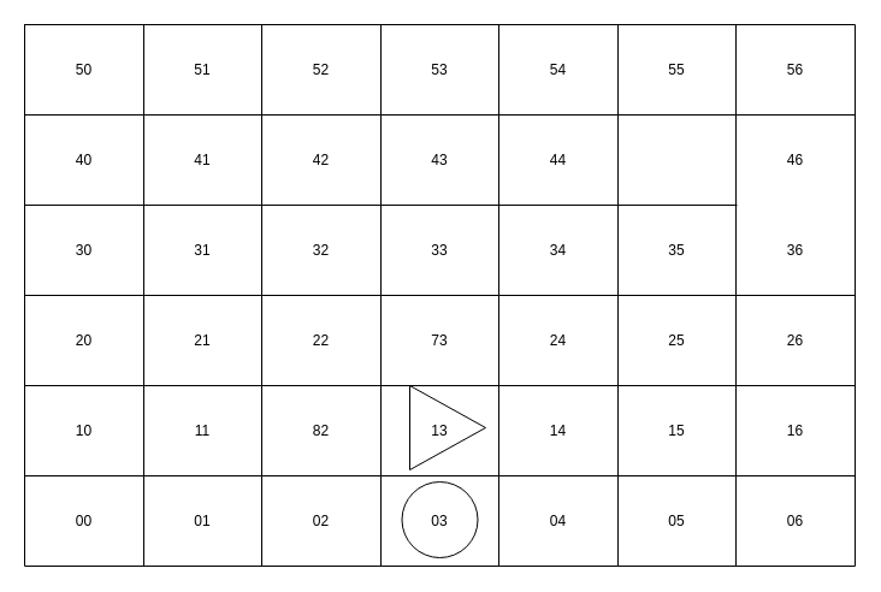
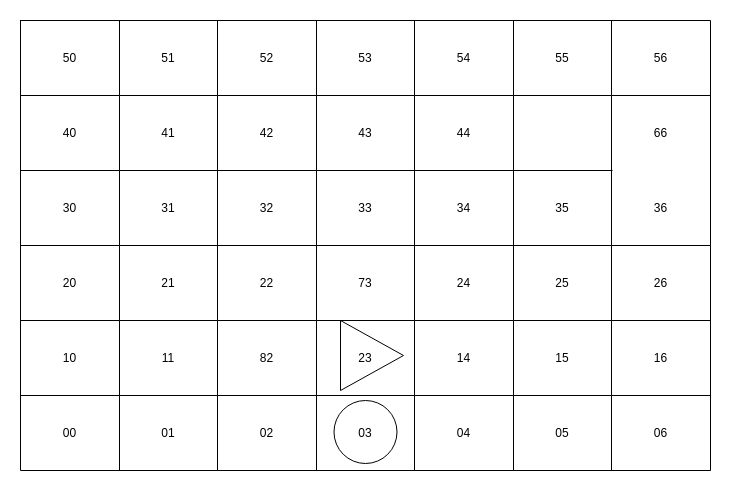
  <mxCell id="0" />
  <mxCell id="1" parent="0" />
  <mxCell id="2" value="" style="shape=table;html=1;whiteSpace=wrap;startSize=0;container=1;collapsible=0;childLayout=tableLayout;" vertex="1" parent="1"><mxGeometry x="20" y="20" width="690" height="450" as="geometry" /></mxCell>
  <mxCell id="3" value="" style="shape=partialRectangle;html=1;whiteSpace=wrap;collapsible=0;dropTarget=0;pointerEvents=0;fillColor=none;top=0;left=0;bottom=0;right=0;points=[[0,0.5],[1,0.5]];portConstraint=eastwest;" vertex="1" parent="2"><mxGeometry width="690" height="75" as="geometry" /></mxCell>
  <mxCell id="4" value="50" style="shape=partialRectangle;html=1;whiteSpace=wrap;connectable=0;overflow=hidden;fillColor=none;top=0;left=0;bottom=0;right=0;" vertex="1" parent="3"><mxGeometry width="99" height="75" as="geometry" /></mxCell>
  <mxCell id="5" value="51" style="shape=partialRectangle;html=1;whiteSpace=wrap;connectable=0;overflow=hidden;fillColor=none;top=0;left=0;bottom=0;right=0;" vertex="1" parent="3"><mxGeometry x="99" width="98" height="75" as="geometry" /></mxCell>
  <mxCell id="6" value="52" style="shape=partialRectangle;html=1;whiteSpace=wrap;connectable=0;overflow=hidden;fillColor=none;top=0;left=0;bottom=0;right=0;" vertex="1" parent="3"><mxGeometry x="197" width="99" height="75" as="geometry" /></mxCell>
  <mxCell id="7" value="53" style="shape=partialRectangle;html=1;whiteSpace=wrap;connectable=0;overflow=hidden;fillColor=none;top=0;left=0;bottom=0;right=0;" vertex="1" parent="3"><mxGeometry x="296" width="98" height="75" as="geometry" /></mxCell>
  <mxCell id="8" value="54" style="shape=partialRectangle;html=1;whiteSpace=wrap;connectable=0;overflow=hidden;fillColor=none;top=0;left=0;bottom=0;right=0;" vertex="1" parent="3"><mxGeometry x="394" width="99" height="75" as="geometry" /></mxCell>
  <mxCell id="9" value="55" style="shape=partialRectangle;html=1;whiteSpace=wrap;connectable=0;overflow=hidden;fillColor=none;top=0;left=0;bottom=0;right=0;" vertex="1" parent="3"><mxGeometry x="493" width="98" height="75" as="geometry" /></mxCell>
  <mxCell id="10" value="56" style="shape=partialRectangle;html=1;whiteSpace=wrap;connectable=0;overflow=hidden;fillColor=none;top=0;left=0;bottom=0;right=0;" vertex="1" parent="3"><mxGeometry x="591" width="99" height="75" as="geometry" /></mxCell>
  <mxCell id="11" value="" style="shape=partialRectangle;html=1;whiteSpace=wrap;collapsible=0;dropTarget=0;pointerEvents=0;fillColor=none;top=0;left=0;bottom=0;right=0;points=[[0,0.5],[1,0.5]];portConstraint=eastwest;" vertex="1" parent="2"><mxGeometry y="75" width="690" height="75" as="geometry" /></mxCell>
  <mxCell id="12" value="40" style="shape=partialRectangle;html=1;whiteSpace=wrap;connectable=0;overflow=hidden;fillColor=none;top=0;left=0;bottom=0;right=0;" vertex="1" parent="11"><mxGeometry width="99" height="75" as="geometry" /></mxCell>
  <mxCell id="13" value="41" style="shape=partialRectangle;html=1;whiteSpace=wrap;connectable=0;overflow=hidden;fillColor=none;top=0;left=0;bottom=0;right=0;" vertex="1" parent="11"><mxGeometry x="99" width="98" height="75" as="geometry" /></mxCell>
  <mxCell id="14" value="42" style="shape=partialRectangle;html=1;whiteSpace=wrap;connectable=0;overflow=hidden;fillColor=none;top=0;left=0;bottom=0;right=0;" vertex="1" parent="11"><mxGeometry x="197" width="99" height="75" as="geometry" /></mxCell>
  <mxCell id="15" value="43" style="shape=partialRectangle;html=1;whiteSpace=wrap;connectable=0;overflow=hidden;fillColor=none;top=0;left=0;bottom=0;right=0;" vertex="1" parent="11"><mxGeometry x="296" width="98" height="75" as="geometry" /></mxCell>
  <mxCell id="16" value="44" style="shape=partialRectangle;html=1;whiteSpace=wrap;connectable=0;overflow=hidden;fillColor=none;top=0;left=0;bottom=0;right=0;" vertex="1" parent="11"><mxGeometry x="394" width="99" height="75" as="geometry" /></mxCell>
- <mxCell id="17" value="46" style="shape=partialRectangle;html=1;whiteSpace=wrap;connectable=0;overflow=hidden;fillColor=none;top=0;left=0;bottom=0;right=0;" vertex="1" parent="11"><mxGeometry x="591" width="99" height="75" as="geometry" /></mxCell>
+ <mxCell id="17" value="66" style="shape=partialRectangle;html=1;whiteSpace=wrap;connectable=0;overflow=hidden;fillColor=none;top=0;left=0;bottom=0;right=0;" vertex="1" parent="11"><mxGeometry x="591" width="99" height="75" as="geometry" /></mxCell>
  <mxCell id="18" value="" style="shape=partialRectangle;html=1;whiteSpace=wrap;collapsible=0;dropTarget=0;pointerEvents=0;fillColor=none;top=0;left=0;bottom=0;right=0;points=[[0,0.5],[1,0.5]];portConstraint=eastwest;" vertex="1" parent="2"><mxGeometry y="150" width="690" height="75" as="geometry" /></mxCell>
  <mxCell id="19" value="30" style="shape=partialRectangle;html=1;whiteSpace=wrap;connectable=0;overflow=hidden;fillColor=none;top=0;left=0;bottom=0;right=0;" vertex="1" parent="18"><mxGeometry width="99" height="75" as="geometry" /></mxCell>
  <mxCell id="20" value="31" style="shape=partialRectangle;html=1;whiteSpace=wrap;connectable=0;overflow=hidden;fillColor=none;top=0;left=0;bottom=0;right=0;" vertex="1" parent="18"><mxGeometry x="99" width="98" height="75" as="geometry" /></mxCell>
  <mxCell id="21" value="32" style="shape=partialRectangle;html=1;whiteSpace=wrap;connectable=0;overflow=hidden;fillColor=none;top=0;left=0;bottom=0;right=0;" vertex="1" parent="18"><mxGeometry x="197" width="99" height="75" as="geometry" /></mxCell>
  <mxCell id="22" value="33" style="shape=partialRectangle;html=1;whiteSpace=wrap;connectable=0;overflow=hidden;fillColor=none;top=0;left=0;bottom=0;right=0;" vertex="1" parent="18"><mxGeometry x="296" width="98" height="75" as="geometry" /></mxCell>
  <mxCell id="23" value="34" style="shape=partialRectangle;html=1;whiteSpace=wrap;connectable=0;overflow=hidden;fillColor=none;top=0;left=0;bottom=0;right=0;" vertex="1" parent="18"><mxGeometry x="394" width="99" height="75" as="geometry" /></mxCell>
  <mxCell id="24" value="35" style="shape=partialRectangle;html=1;whiteSpace=wrap;connectable=0;overflow=hidden;fillColor=none;top=0;left=0;bottom=0;right=0;" vertex="1" parent="18"><mxGeometry x="493" width="98" height="75" as="geometry" /></mxCell>
  <mxCell id="25" value="36" style="shape=partialRectangle;html=1;whiteSpace=wrap;connectable=0;overflow=hidden;fillColor=none;top=0;left=0;bottom=0;right=0;" vertex="1" parent="18"><mxGeometry x="591" width="99" height="75" as="geometry" /></mxCell>
  <mxCell id="26" value="" style="shape=partialRectangle;html=1;whiteSpace=wrap;collapsible=0;dropTarget=0;pointerEvents=0;fillColor=none;top=0;left=0;bottom=0;right=0;points=[[0,0.5],[1,0.5]];portConstraint=eastwest;" vertex="1" parent="2"><mxGeometry y="225" width="690" height="75" as="geometry" /></mxCell>
  <mxCell id="27" value="20" style="shape=partialRectangle;html=1;whiteSpace=wrap;connectable=0;overflow=hidden;fillColor=none;top=0;left=0;bottom=0;right=0;" vertex="1" parent="26"><mxGeometry width="99" height="75" as="geometry" /></mxCell>
  <mxCell id="28" value="21" style="shape=partialRectangle;html=1;whiteSpace=wrap;connectable=0;overflow=hidden;fillColor=none;top=0;left=0;bottom=0;right=0;" vertex="1" parent="26"><mxGeometry x="99" width="98" height="75" as="geometry" /></mxCell>
  <mxCell id="29" value="22" style="shape=partialRectangle;html=1;whiteSpace=wrap;connectable=0;overflow=hidden;fillColor=none;top=0;left=0;bottom=0;right=0;" vertex="1" parent="26"><mxGeometry x="197" width="99" height="75" as="geometry" /></mxCell>
  <mxCell id="30" value="73" style="shape=partialRectangle;html=1;whiteSpace=wrap;connectable=0;overflow=hidden;fillColor=none;top=0;left=0;bottom=0;right=0;" vertex="1" parent="26"><mxGeometry x="296" width="98" height="75" as="geometry" /></mxCell>
  <mxCell id="31" value="24" style="shape=partialRectangle;html=1;whiteSpace=wrap;connectable=0;overflow=hidden;fillColor=none;top=0;left=0;bottom=0;right=0;" vertex="1" parent="26"><mxGeometry x="394" width="99" height="75" as="geometry" /></mxCell>
  <mxCell id="32" value="25" style="shape=partialRectangle;html=1;whiteSpace=wrap;connectable=0;overflow=hidden;fillColor=none;top=0;left=0;bottom=0;right=0;" vertex="1" parent="26"><mxGeometry x="493" width="98" height="75" as="geometry" /></mxCell>
  <mxCell id="33" value="26" style="shape=partialRectangle;html=1;whiteSpace=wrap;connectable=0;overflow=hidden;fillColor=none;top=0;left=0;bottom=0;right=0;" vertex="1" parent="26"><mxGeometry x="591" width="99" height="75" as="geometry" /></mxCell>
  <mxCell id="34" value="" style="shape=partialRectangle;html=1;whiteSpace=wrap;collapsible=0;dropTarget=0;pointerEvents=0;fillColor=none;top=0;left=0;bottom=0;right=0;points=[[0,0.5],[1,0.5]];portConstraint=eastwest;" vertex="1" parent="2"><mxGeometry y="300" width="690" height="75" as="geometry" /></mxCell>
  <mxCell id="35" value="10" style="shape=partialRectangle;html=1;whiteSpace=wrap;connectable=0;overflow=hidden;fillColor=none;top=0;left=0;bottom=0;right=0;" vertex="1" parent="34"><mxGeometry width="99" height="75" as="geometry" /></mxCell>
  <mxCell id="36" value="11" style="shape=partialRectangle;html=1;whiteSpace=wrap;connectable=0;overflow=hidden;fillColor=none;top=0;left=0;bottom=0;right=0;" vertex="1" parent="34"><mxGeometry x="99" width="98" height="75" as="geometry" /></mxCell>
  <mxCell id="37" value="82" style="shape=partialRectangle;html=1;whiteSpace=wrap;connectable=0;overflow=hidden;fillColor=none;top=0;left=0;bottom=0;right=0;" vertex="1" parent="34"><mxGeometry x="197" width="99" height="75" as="geometry" /></mxCell>
- <mxCell id="38" value="13" style="shape=partialRectangle;html=1;whiteSpace=wrap;connectable=0;overflow=hidden;fillColor=none;top=0;left=0;bottom=0;right=0;" vertex="1" parent="34"><mxGeometry x="296" width="98" height="75" as="geometry" /></mxCell>
+ <mxCell id="38" value="23" style="shape=partialRectangle;html=1;whiteSpace=wrap;connectable=0;overflow=hidden;fillColor=none;top=0;left=0;bottom=0;right=0;" vertex="1" parent="34"><mxGeometry x="296" width="98" height="75" as="geometry" /></mxCell>
  <mxCell id="39" value="14" style="shape=partialRectangle;html=1;whiteSpace=wrap;connectable=0;overflow=hidden;fillColor=none;top=0;left=0;bottom=0;right=0;" vertex="1" parent="34"><mxGeometry x="394" width="99" height="75" as="geometry" /></mxCell>
  <mxCell id="40" value="15" style="shape=partialRectangle;html=1;whiteSpace=wrap;connectable=0;overflow=hidden;fillColor=none;top=0;left=0;bottom=0;right=0;" vertex="1" parent="34"><mxGeometry x="493" width="98" height="75" as="geometry" /></mxCell>
  <mxCell id="41" value="16" style="shape=partialRectangle;html=1;whiteSpace=wrap;connectable=0;overflow=hidden;fillColor=none;top=0;left=0;bottom=0;right=0;" vertex="1" parent="34"><mxGeometry x="591" width="99" height="75" as="geometry" /></mxCell>
  <mxCell id="42" value="" style="shape=partialRectangle;html=1;whiteSpace=wrap;collapsible=0;dropTarget=0;pointerEvents=0;fillColor=none;top=0;left=0;bottom=0;right=0;points=[[0,0.5],[1,0.5]];portConstraint=eastwest;" vertex="1" parent="2"><mxGeometry y="375" width="690" height="75" as="geometry" /></mxCell>
  <mxCell id="43" value="00" style="shape=partialRectangle;html=1;whiteSpace=wrap;connectable=0;overflow=hidden;fillColor=none;top=0;left=0;bottom=0;right=0;" vertex="1" parent="42"><mxGeometry width="99" height="75" as="geometry" /></mxCell>
  <mxCell id="44" value="01" style="shape=partialRectangle;html=1;whiteSpace=wrap;connectable=0;overflow=hidden;fillColor=none;top=0;left=0;bottom=0;right=0;" vertex="1" parent="42"><mxGeometry x="99" width="98" height="75" as="geometry" /></mxCell>
  <mxCell id="45" value="02" style="shape=partialRectangle;html=1;whiteSpace=wrap;connectable=0;overflow=hidden;fillColor=none;top=0;left=0;bottom=0;right=0;" vertex="1" parent="42"><mxGeometry x="197" width="99" height="75" as="geometry" /></mxCell>
  <mxCell id="46" value="03" style="shape=partialRectangle;html=1;whiteSpace=wrap;connectable=0;overflow=hidden;fillColor=none;top=0;left=0;bottom=0;right=0;" vertex="1" parent="42"><mxGeometry x="296" width="98" height="75" as="geometry" /></mxCell>
  <mxCell id="47" value="04" style="shape=partialRectangle;html=1;whiteSpace=wrap;connectable=0;overflow=hidden;fillColor=none;top=0;left=0;bottom=0;right=0;" vertex="1" parent="42"><mxGeometry x="394" width="99" height="75" as="geometry" /></mxCell>
  <mxCell id="48" value="05" style="shape=partialRectangle;html=1;whiteSpace=wrap;connectable=0;overflow=hidden;fillColor=none;top=0;left=0;bottom=0;right=0;" vertex="1" parent="42"><mxGeometry x="493" width="98" height="75" as="geometry" /></mxCell>
  <mxCell id="49" value="06" style="shape=partialRectangle;html=1;whiteSpace=wrap;connectable=0;overflow=hidden;fillColor=none;top=0;left=0;bottom=0;right=0;" vertex="1" parent="42"><mxGeometry x="591" width="99" height="75" as="geometry" /></mxCell>
  <mxCell id="50" value="" style="ellipse;whiteSpace=wrap;html=1;aspect=fixed;fillColor=none;" vertex="1" parent="1"><mxGeometry x="333.5" y="400" width="63" height="63" as="geometry" /></mxCell>
  <mxCell id="51" value="" style="triangle;whiteSpace=wrap;html=1;fillColor=none;shadow=0;" vertex="1" parent="1"><mxGeometry x="340" y="320" width="63" height="70" as="geometry" /></mxCell>
